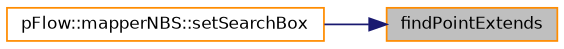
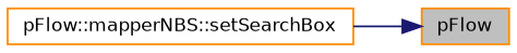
  digraph {
    rankdir=RL
    node [color=darkorange fontname=Helvetica fontsize=10 shape=record style=filled]
-   n1 [fillcolor=grey75 fontcolor=black height=0.2 label=findPointExtends width=0.4]
+   n1 [fillcolor=grey75 fontcolor=black height=0.2 label=pFlow width=0.4]
    n2 [fillcolor=white height=0.2 label="pFlow::mapperNBS::setSearchBox" width=0.4]
    n1 -> n2 [color=midnightblue dir=back fontname=Helvetica fontsize=10 labelfontname=Helvetica labelfontsize=10 style=solid]
  }
